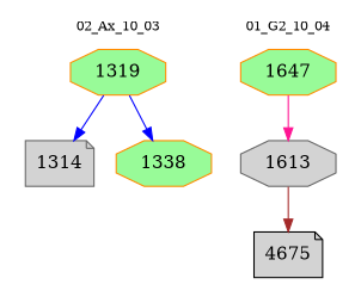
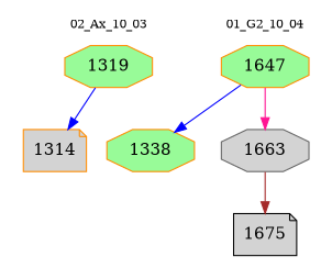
  digraph {
    node [color=darkorange fillcolor=palegreen shape=octagon style=filled]
    edge [color=blue]
    n1 [label=1319]
-   n2 [color=gray40 fillcolor=lightgrey label=1314 shape=note]
+   n2 [fillcolor=lightgrey label=1314 shape=note]
    n3 [label=1338]
    n4 [label=1647]
-   n5 [color=gray40 fillcolor=lightgrey label=1613]
-   n6 [color=black fillcolor=lightgrey label=4675 shape=note]
+   n5 [color=gray40 fillcolor=lightgrey label=1663]
+   n6 [color=black fillcolor=lightgrey label=1675 shape=note]
    subgraph cluster_1 {
      color=white
      fontsize=10
      label="02_Ax_10_03"
      n1
      n2
      n3
    }
    subgraph cluster_2 {
      color=white
      fontsize=10
      label="01_G2_10_04"
      n4
      n5
      n6
    }
    n1 -> n2
-   n1 -> n3
+   n4 -> n3
    n4 -> n5 [color=deeppink]
    n5 -> n6 [color=brown]
  }
